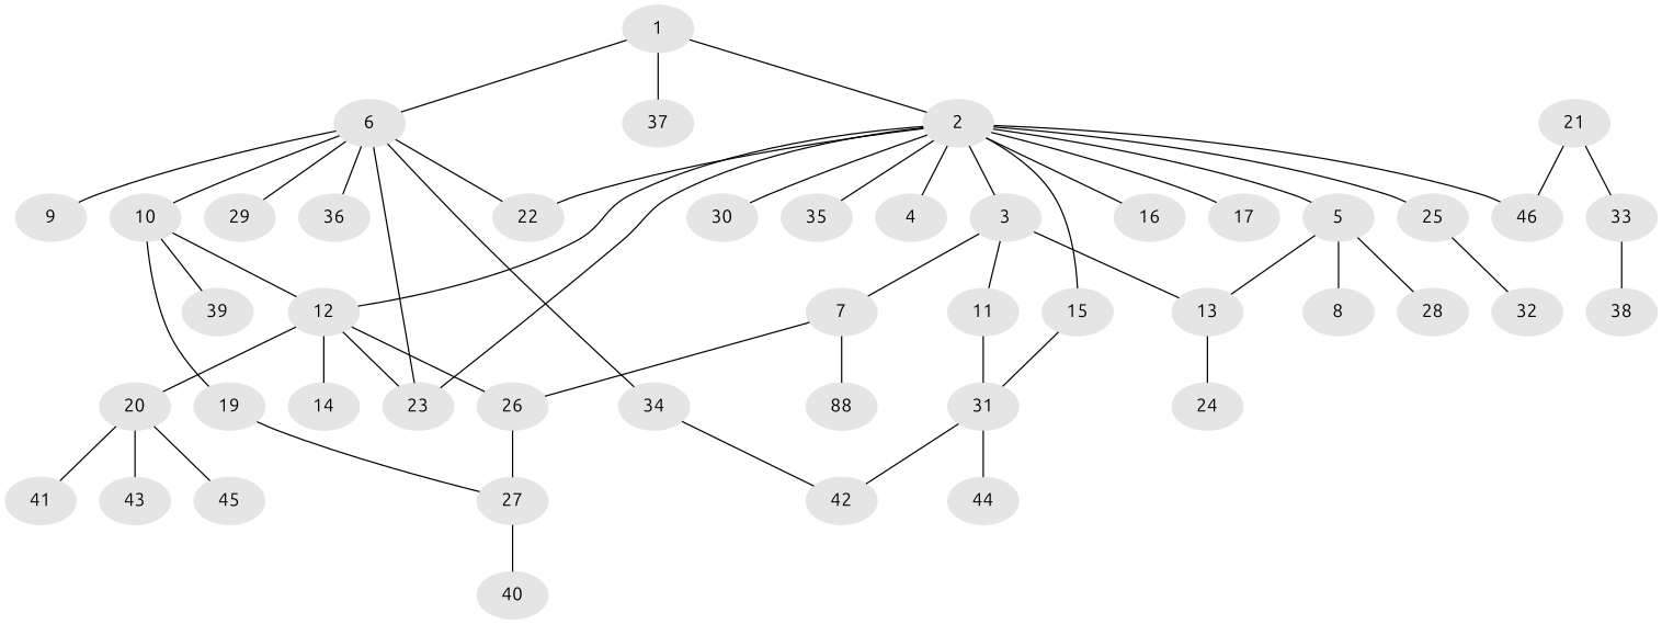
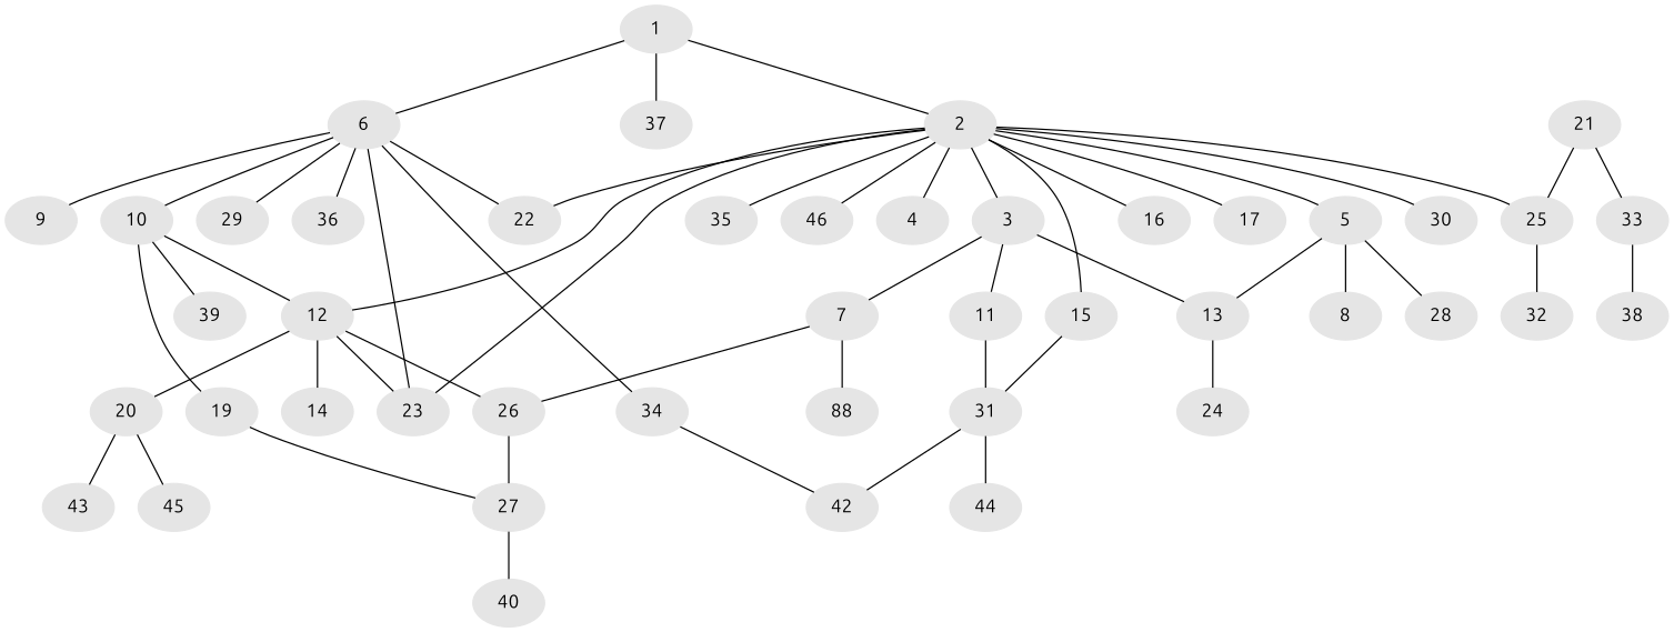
  graph {
    fontname=Ubuntu
    node [color=gray90 fontname=Ubuntu style=filled]
    edge [fontname=Ubuntu weight=1.0]
    1
    2
    6
    37
    3
    4
    5
    12
    15
    16
    17
    22
    23
    25
    30
    35
    46
    9
    10
    29
    34
    36
    21
    33
    7
    11
    13
    8
    28
    26
    14
    20
    31
    32
    n35 [label=88]
    24
    19
    39
    42
    27
    44
-   41
    43
    45
    40
    38
    1 -- 2
    1 -- 6
    1 -- 37
    2 -- 3
    2 -- 4
    2 -- 5
    2 -- 12
    2 -- 15
    2 -- 16
    2 -- 17
    2 -- 22
    2 -- 23
    2 -- 25
    2 -- 30
    2 -- 35
    2 -- 46
    6 -- 22
    6 -- 23
    6 -- 9
    6 -- 10
    6 -- 29
    6 -- 34
    6 -- 36
    3 -- 7
    3 -- 11
    3 -- 13
    5 -- 13
    5 -- 8 [weight=4.0]
    5 -- 28
    12 -- 23
    12 -- 26
    12 -- 14 [weight=11.0]
    12 -- 20
    15 -- 31
    25 -- 32
    10 -- 12
    10 -- 19
    10 -- 39
    34 -- 42
-   21 -- 46
+   21 -- 25
    21 -- 33
    33 -- 38
    7 -- 26
    7 -- n35
    11 -- 31
    13 -- 24 [weight=3.0]
    26 -- 27 [weight=2.0]
-   20 -- 41
    20 -- 43
    20 -- 45
    31 -- 42
    31 -- 44
    19 -- 27
    27 -- 40
  }
